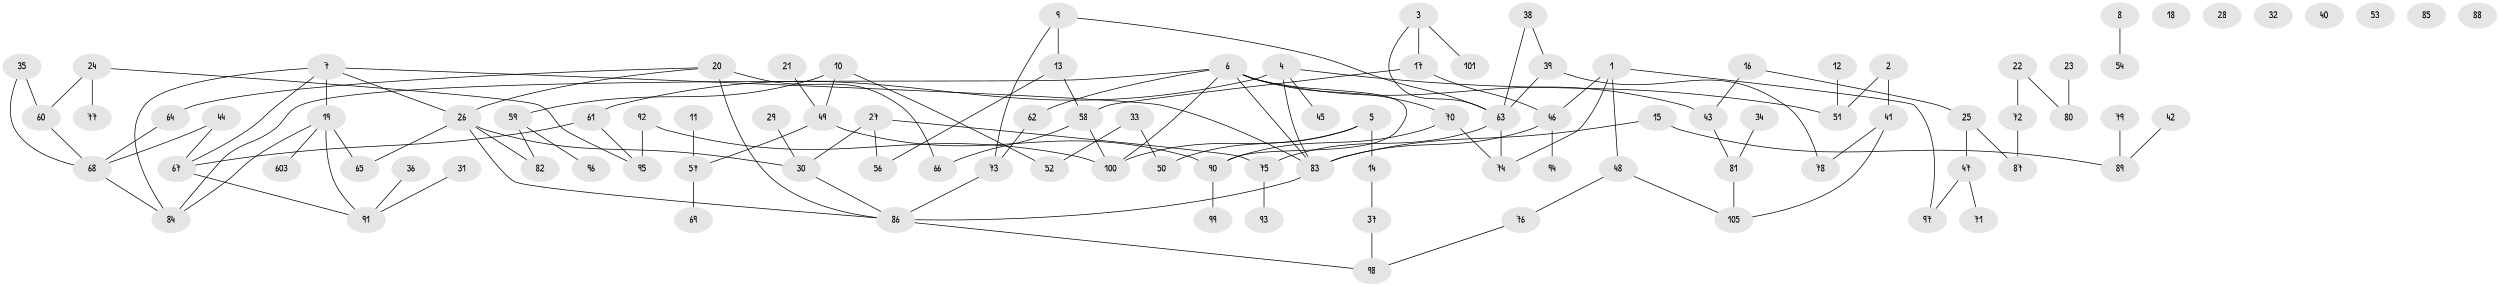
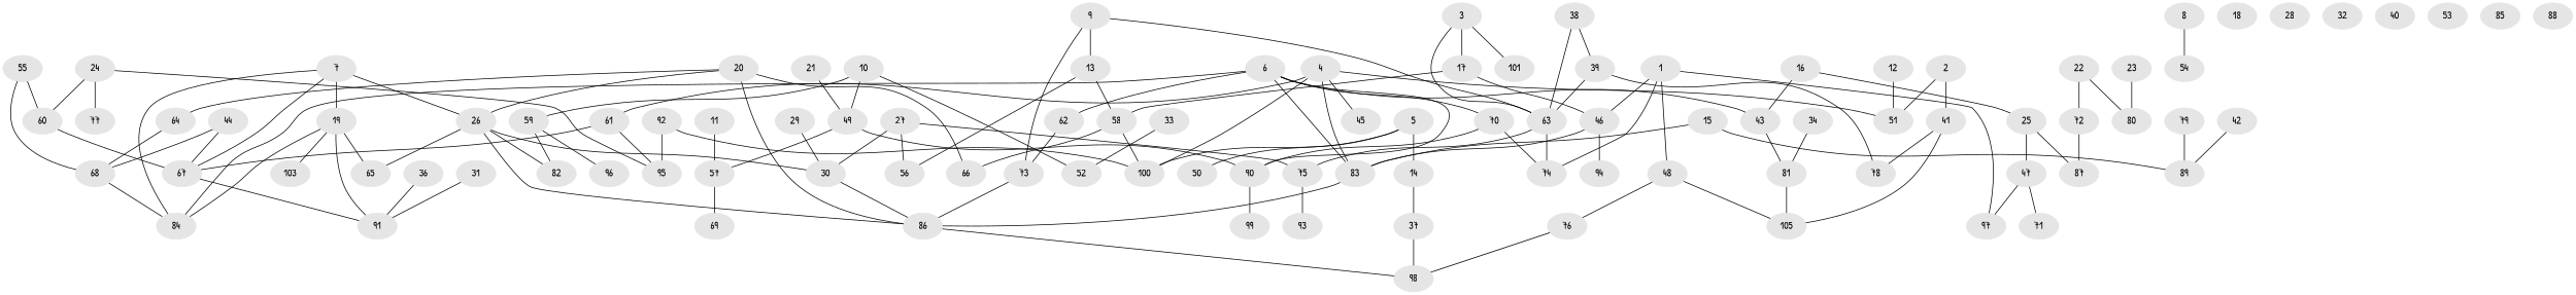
  graph {
    fontname="Patrick Hand"
    node [color=gray90 fontname="Patrick Hand" style=filled]
    edge [fontname="Patrick Hand"]
    1
    46
    48
    74
    97
    83
    94
    n8 [label=105]
    76
    2
    41
    51
    78
    3
    17
    63
    101
    58
    75
    4
    45
    61
    67
    95
    86
    5
    14
    50
    100
    37
    6
    43
    62
    70
    84
    90
    81
    73
    7
    19
    26
    65
    91
-   103 [label=603]
+   103
    30
    82
    8
    54
    9
    13
    56
    10
    49
    52
    59
    57
    96
    11
    69
    12
    66
    98
    15
    89
    16
    25
    47
    87
    18
    20
    64
    68
    21
    22
    72
    80
    23
    24
    60
    77
    71
    27
    93
    28
    29
    31
    32
    33
    34
-   35
+   35 [label=55]
    36
    38
    39
    40
    42
    44
    99
    53
    79
    85
    88
    92
    1 -- 46
    1 -- 48
    1 -- 74
    1 -- 97
    46 -- 83
    46 -- 94
    48 -- n8
    48 -- 76
    83 -- 86
    76 -- 98
    2 -- 41
    2 -- 51
    41 -- n8
    41 -- 78
    3 -- 17
    3 -- 63
    3 -- 101
    17 -- 46
    17 -- 58
    63 -- 74
    63 -- 75
    58 -- 100
    58 -- 66
    75 -- 93
    4 -- 83
    4 -- 51
    4 -- 45
    4 -- 61
    61 -- 67
    61 -- 95
    67 -- 91
    86 -- 98
    5 -- 14
    5 -- 50
    5 -- 100
    14 -- 37
    37 -- 98
    6 -- 83
-   6 -- 100
+   4 -- 100
    6 -- 43
    6 -- 62
    6 -- 70
    6 -- 84
    6 -- 90
    43 -- 81
    62 -- 73
    70 -- 74
    70 -- 90
    90 -- 99
    81 -- n8
    73 -- 86
-   7 -- 83
    7 -- 67
    7 -- 84
    7 -- 19
    7 -- 26
    19 -- 84
    19 -- 65
    19 -- 91
    19 -- 103
    26 -- 86
    26 -- 65
    26 -- 30
    26 -- 82
    30 -- 86
    8 -- 54
    9 -- 63
    9 -- 73
    9 -- 13
    13 -- 58
    13 -- 56
    10 -- 49
    10 -- 52
    10 -- 59
    49 -- 90
    49 -- 57
    59 -- 82
    59 -- 96
    57 -- 69
    11 -- 57
    12 -- 51
    15 -- 83
    15 -- 89
    16 -- 43
    16 -- 25
    25 -- 47
    25 -- 87
    47 -- 97
    47 -- 71
    20 -- 86
    20 -- 26
    20 -- 66
    20 -- 64
    64 -- 68
    68 -- 84
    21 -- 49
    22 -- 72
    22 -- 80
    72 -- 87
    23 -- 80
    24 -- 95
    24 -- 60
    24 -- 77
-   60 -- 68
+   60 -- 67
    27 -- 75
    27 -- 30
    27 -- 56
    29 -- 30
    31 -- 91
-   33 -- 50
    33 -- 52
    34 -- 81
    35 -- 68
    35 -- 60
    36 -- 91
    38 -- 63
    38 -- 39
    39 -- 78
    39 -- 63
    42 -- 89
    44 -- 67
    44 -- 68
    79 -- 89
    92 -- 95
    92 -- 100
  }
